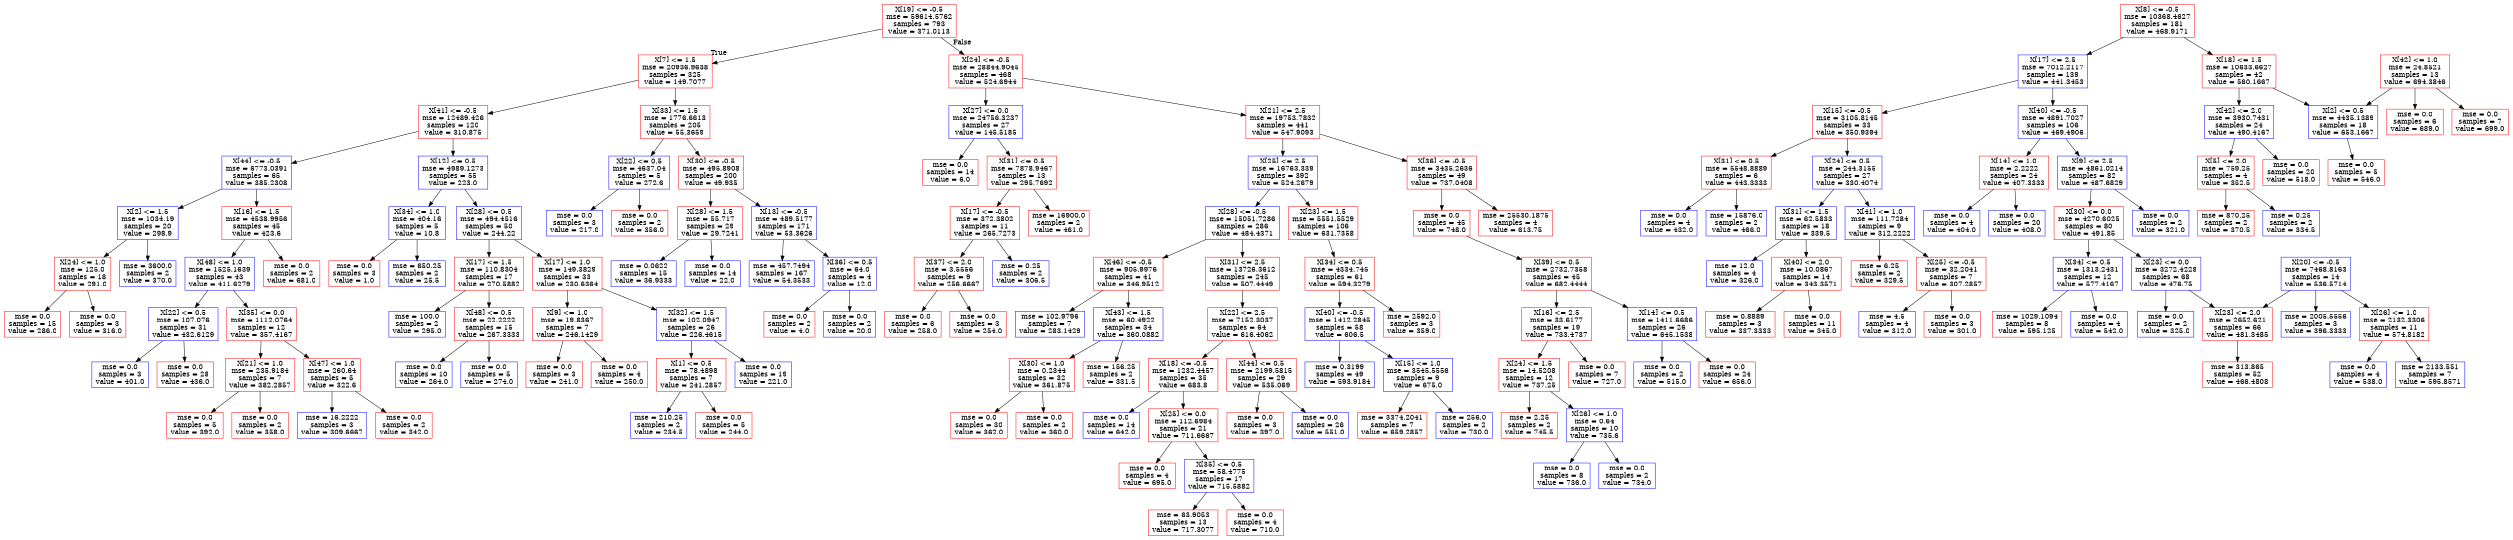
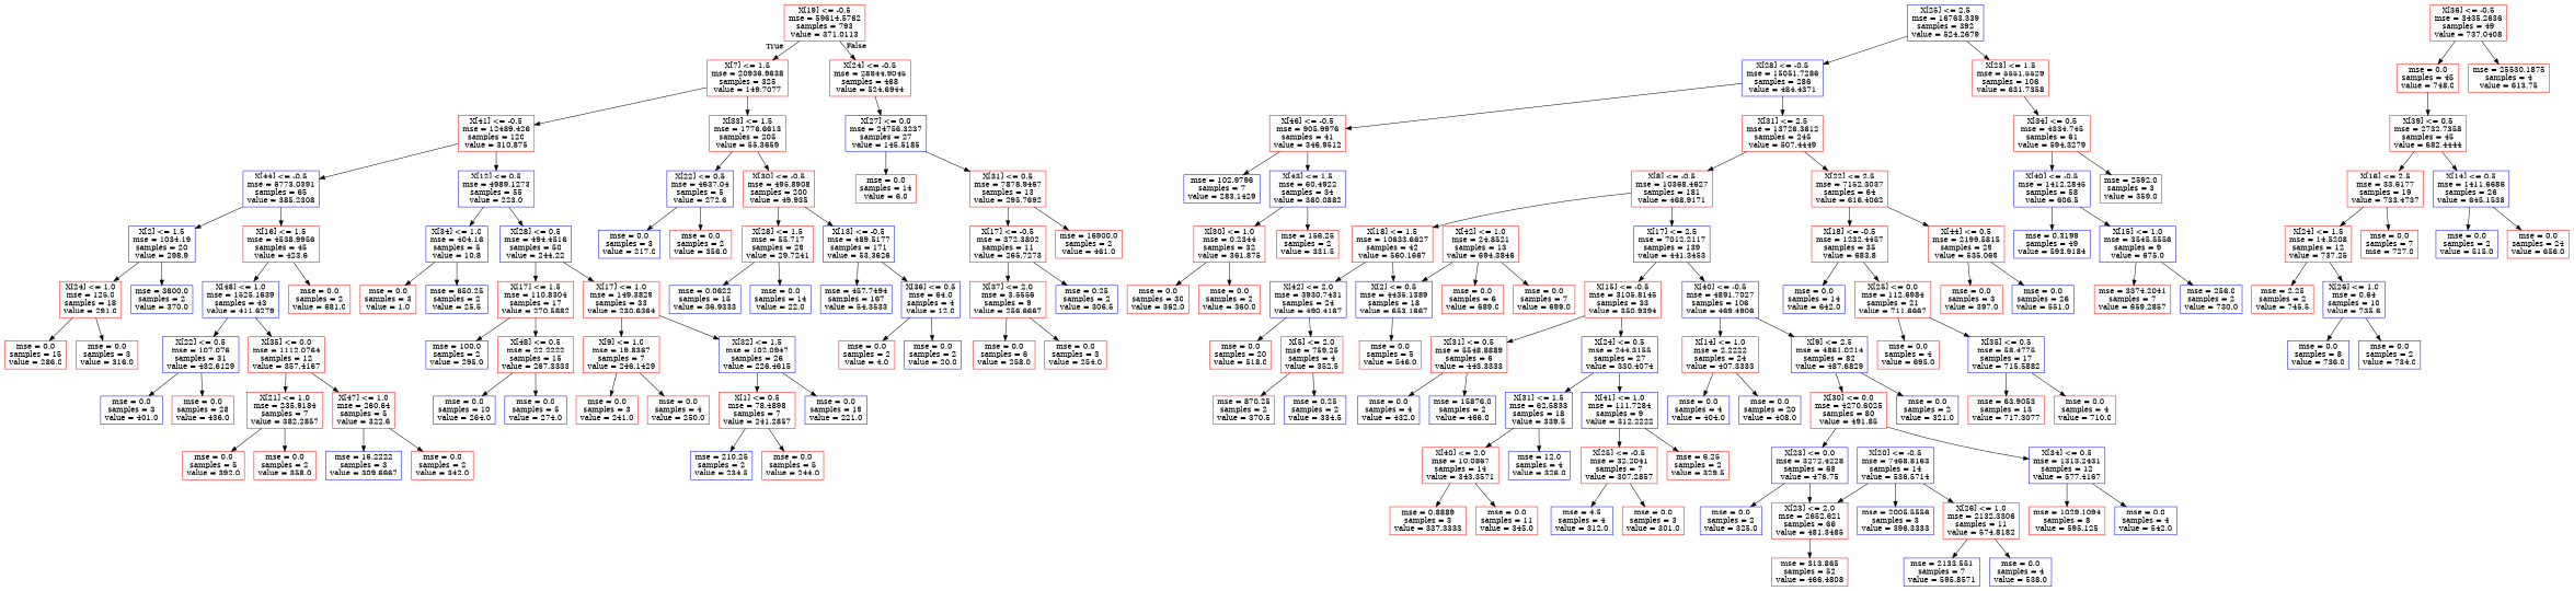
  digraph {
    node [color=red shape=box]
    n1 [label="X[19] <= -0.5\nmse = 59614.5762\nsamples = 793\nvalue = 371.0113"]
    n2 [label="X[7] <= 1.5\nmse = 20936.9638\nsamples = 325\nvalue = 149.7077"]
    n3 [label="X[24] <= -0.5\nmse = 28844.9045\nsamples = 468\nvalue = 524.6944"]
    n4 [label="X[41] <= -0.5\nmse = 12489.426\nsamples = 120\nvalue = 310.875"]
    n5 [label="X[33] <= 1.5\nmse = 1776.6613\nsamples = 205\nvalue = 55.3659"]
    n6 [color=blue label="X[27] <= 0.0\nmse = 24756.3237\nsamples = 27\nvalue = 145.5185"]
-   n7 [label="X[21] <= 2.5\nmse = 19753.7832\nsamples = 441\nvalue = 547.9093"]
    n8 [color=blue label="X[44] <= -0.5\nmse = 6773.0391\nsamples = 65\nvalue = 385.2308"]
    n9 [color=blue label="X[12] <= 0.5\nmse = 4989.1273\nsamples = 55\nvalue = 223.0"]
    n10 [color=blue label="X[22] <= 0.5\nmse = 4637.04\nsamples = 5\nvalue = 272.6"]
    n11 [label="X[30] <= -0.5\nmse = 495.8908\nsamples = 200\nvalue = 49.935"]
    n12 [color=blue label="X[2] <= 1.5\nmse = 1034.19\nsamples = 20\nvalue = 298.9"]
    n13 [label="X[16] <= 1.5\nmse = 4538.9956\nsamples = 45\nvalue = 423.6"]
    n14 [color=blue label="X[34] <= 1.0\nmse = 404.16\nsamples = 5\nvalue = 10.8"]
    n15 [color=blue label="X[28] <= 0.5\nmse = 494.4516\nsamples = 50\nvalue = 244.22"]
    n16 [label="X[24] <= 1.0\nmse = 125.0\nsamples = 18\nvalue = 291.0"]
    n17 [color=blue label="mse = 3600.0\nsamples = 2\nvalue = 370.0"]
    n18 [color=blue label="X[48] <= 1.0\nmse = 1525.1639\nsamples = 43\nvalue = 411.6279"]
    n19 [label="mse = 0.0\nsamples = 2\nvalue = 681.0"]
    n20 [label="mse = 0.0\nsamples = 15\nvalue = 286.0"]
    n21 [label="mse = 0.0\nsamples = 3\nvalue = 316.0"]
    n22 [color=blue label="X[22] <= 0.5\nmse = 107.076\nsamples = 31\nvalue = 432.6129"]
    n23 [label="X[35] <= 0.0\nmse = 1112.0764\nsamples = 12\nvalue = 357.4167"]
    n24 [color=blue label="mse = 0.0\nsamples = 3\nvalue = 401.0"]
    n25 [label="mse = 0.0\nsamples = 28\nvalue = 436.0"]
    n26 [label="X[21] <= 1.0\nmse = 235.9184\nsamples = 7\nvalue = 382.2857"]
    n27 [label="X[47] <= 1.0\nmse = 260.64\nsamples = 5\nvalue = 322.6"]
    n28 [label="mse = 0.0\nsamples = 5\nvalue = 392.0"]
    n29 [label="mse = 0.0\nsamples = 2\nvalue = 358.0"]
    n30 [color=blue label="mse = 16.2222\nsamples = 3\nvalue = 309.6667"]
    n31 [label="mse = 0.0\nsamples = 2\nvalue = 342.0"]
    n32 [label="mse = 0.0\nsamples = 3\nvalue = 1.0"]
    n33 [color=blue label="mse = 650.25\nsamples = 2\nvalue = 25.5"]
    n34 [label="X[17] <= 1.5\nmse = 110.8304\nsamples = 17\nvalue = 270.5882"]
    n35 [label="X[17] <= 1.0\nmse = 149.3829\nsamples = 33\nvalue = 230.6364"]
    n36 [color=blue label="mse = 100.0\nsamples = 2\nvalue = 295.0"]
    n37 [label="X[48] <= 0.5\nmse = 22.2222\nsamples = 15\nvalue = 267.3333"]
    n38 [label="X[9] <= 1.0\nmse = 19.8367\nsamples = 7\nvalue = 246.1429"]
    n39 [color=blue label="X[32] <= 1.5\nmse = 102.0947\nsamples = 26\nvalue = 226.4615"]
    n40 [color=blue label="mse = 0.0\nsamples = 10\nvalue = 264.0"]
    n41 [color=blue label="mse = 0.0\nsamples = 5\nvalue = 274.0"]
    n42 [label="mse = 0.0\nsamples = 3\nvalue = 241.0"]
    n43 [label="mse = 0.0\nsamples = 4\nvalue = 250.0"]
    n44 [label="X[1] <= 0.5\nmse = 78.4898\nsamples = 7\nvalue = 241.2857"]
    n45 [color=blue label="mse = 0.0\nsamples = 19\nvalue = 221.0"]
    n46 [color=blue label="mse = 210.25\nsamples = 2\nvalue = 234.5"]
    n47 [label="mse = 0.0\nsamples = 5\nvalue = 244.0"]
    n48 [color=blue label="mse = 0.0\nsamples = 3\nvalue = 217.0"]
    n49 [label="mse = 0.0\nsamples = 2\nvalue = 356.0"]
    n50 [label="X[28] <= 1.5\nmse = 55.717\nsamples = 29\nvalue = 29.7241"]
    n51 [color=blue label="X[13] <= -0.5\nmse = 489.5177\nsamples = 171\nvalue = 53.3626"]
    n52 [color=blue label="mse = 0.0622\nsamples = 15\nvalue = 36.9333"]
    n53 [color=blue label="mse = 0.0\nsamples = 14\nvalue = 22.0"]
    n54 [color=blue label="mse = 457.7494\nsamples = 167\nvalue = 54.3533"]
    n55 [color=blue label="X[36] <= 0.5\nmse = 64.0\nsamples = 4\nvalue = 12.0"]
    n56 [label="mse = 0.0\nsamples = 2\nvalue = 4.0"]
    n57 [color=blue label="mse = 0.0\nsamples = 2\nvalue = 20.0"]
    n58 [label="mse = 0.0\nsamples = 14\nvalue = 6.0"]
    n59 [label="X[31] <= 0.5\nmse = 7878.9467\nsamples = 13\nvalue = 295.7692"]
    n60 [color=blue label="X[25] <= 2.5\nmse = 16763.339\nsamples = 392\nvalue = 524.2679"]
    n61 [label="X[36] <= -0.5\nmse = 3435.2636\nsamples = 49\nvalue = 737.0408"]
    n62 [label="X[17] <= -0.5\nmse = 372.3802\nsamples = 11\nvalue = 265.7273"]
    n63 [label="mse = 16900.0\nsamples = 2\nvalue = 461.0"]
    n64 [label="X[37] <= 2.0\nmse = 3.5556\nsamples = 9\nvalue = 256.6667"]
    n65 [color=blue label="mse = 0.25\nsamples = 2\nvalue = 306.5"]
    n66 [label="mse = 0.0\nsamples = 6\nvalue = 258.0"]
    n67 [label="mse = 0.0\nsamples = 3\nvalue = 254.0"]
    n68 [color=blue label="X[28] <= -0.5\nmse = 15051.7286\nsamples = 286\nvalue = 484.4371"]
    n69 [label="X[23] <= 1.5\nmse = 5551.5529\nsamples = 106\nvalue = 631.7358"]
    n70 [label="mse = 0.0\nsamples = 45\nvalue = 748.0"]
    n71 [label="mse = 25530.1875\nsamples = 4\nvalue = 613.75"]
    n72 [label="X[46] <= -0.5\nmse = 905.9976\nsamples = 41\nvalue = 346.9512"]
    n73 [label="X[31] <= 2.5\nmse = 13726.3612\nsamples = 245\nvalue = 507.4449"]
    n74 [label="X[34] <= 0.5\nmse = 4334.745\nsamples = 61\nvalue = 594.3279"]
    n75 [color=blue label="mse = 102.9796\nsamples = 7\nvalue = 283.1429"]
    n76 [color=blue label="X[43] <= 1.5\nmse = 60.4922\nsamples = 34\nvalue = 360.0882"]
    n77 [label="X[8] <= -0.5\nmse = 10368.4627\nsamples = 181\nvalue = 468.9171"]
    n78 [label="X[22] <= 2.5\nmse = 7152.3037\nsamples = 64\nvalue = 616.4062"]
    n79 [label="X[30] <= 1.0\nmse = 0.2344\nsamples = 32\nvalue = 361.875"]
    n80 [label="mse = 156.25\nsamples = 2\nvalue = 331.5"]
    n81 [label="mse = 0.0\nsamples = 30\nvalue = 362.0"]
    n82 [label="mse = 0.0\nsamples = 2\nvalue = 360.0"]
    n83 [label="X[18] <= 1.5\nmse = 10633.6627\nsamples = 42\nvalue = 560.1667"]
    n84 [color=blue label="X[17] <= 2.5\nmse = 7012.2117\nsamples = 139\nvalue = 441.3453"]
    n85 [label="X[18] <= -0.5\nmse = 1232.4457\nsamples = 35\nvalue = 683.8"]
    n86 [label="X[44] <= 0.5\nmse = 2199.5815\nsamples = 29\nvalue = 535.069"]
    n87 [color=blue label="X[42] <= 2.0\nmse = 3930.7431\nsamples = 24\nvalue = 490.4167"]
    n88 [color=blue label="X[2] <= 0.5\nmse = 4435.1389\nsamples = 18\nvalue = 653.1667"]
    n89 [label="X[15] <= -0.5\nmse = 3105.8145\nsamples = 33\nvalue = 350.9394"]
    n90 [color=blue label="X[40] <= -0.5\nmse = 4891.7027\nsamples = 106\nvalue = 469.4906"]
    n91 [label="mse = 0.0\nsamples = 20\nvalue = 518.0"]
    n92 [label="X[5] <= 2.0\nmse = 759.25\nsamples = 4\nvalue = 352.5"]
    n93 [label="mse = 0.0\nsamples = 5\nvalue = 546.0"]
    n94 [label="mse = 870.25\nsamples = 2\nvalue = 370.5"]
    n95 [color=blue label="mse = 0.25\nsamples = 2\nvalue = 334.5"]
    n96 [label="X[42] <= 1.0\nmse = 24.8521\nsamples = 13\nvalue = 694.3846"]
    n97 [label="mse = 0.0\nsamples = 6\nvalue = 689.0"]
    n98 [label="mse = 0.0\nsamples = 7\nvalue = 699.0"]
    n99 [label="X[31] <= 0.5\nmse = 5548.8889\nsamples = 6\nvalue = 443.3333"]
    n100 [color=blue label="X[24] <= 0.5\nmse = 244.3155\nsamples = 27\nvalue = 330.4074"]
    n101 [label="X[14] <= 1.0\nmse = 2.2222\nsamples = 24\nvalue = 407.3333"]
    n102 [color=blue label="X[9] <= 2.5\nmse = 4861.0214\nsamples = 82\nvalue = 487.6829"]
    n103 [color=blue label="mse = 0.0\nsamples = 4\nvalue = 432.0"]
    n104 [color=blue label="mse = 15876.0\nsamples = 2\nvalue = 466.0"]
    n105 [color=blue label="X[31] <= 1.5\nmse = 62.5833\nsamples = 18\nvalue = 339.5"]
    n106 [color=blue label="X[41] <= 1.0\nmse = 111.7284\nsamples = 9\nvalue = 312.2222"]
    n107 [label="X[40] <= 2.0\nmse = 10.0867\nsamples = 14\nvalue = 343.3571"]
    n108 [color=blue label="mse = 12.0\nsamples = 4\nvalue = 326.0"]
    n109 [label="X[25] <= -0.5\nmse = 32.2041\nsamples = 7\nvalue = 307.2857"]
    n110 [label="mse = 6.25\nsamples = 2\nvalue = 329.5"]
    n111 [label="mse = 0.8889\nsamples = 3\nvalue = 337.3333"]
    n112 [label="mse = 0.0\nsamples = 11\nvalue = 345.0"]
    n113 [color=blue label="mse = 4.5\nsamples = 4\nvalue = 312.0"]
    n114 [label="mse = 0.0\nsamples = 3\nvalue = 301.0"]
    n115 [color=blue label="mse = 0.0\nsamples = 4\nvalue = 404.0"]
    n116 [color=blue label="mse = 0.0\nsamples = 20\nvalue = 408.0"]
    n117 [label="X[30] <= 0.0\nmse = 4270.6025\nsamples = 80\nvalue = 491.85"]
    n118 [color=blue label="mse = 0.0\nsamples = 2\nvalue = 321.0"]
    n119 [color=blue label="X[23] <= 0.0\nmse = 3272.4228\nsamples = 68\nvalue = 476.75"]
    n120 [color=blue label="X[34] <= 0.5\nmse = 1313.2431\nsamples = 12\nvalue = 577.4167"]
    n121 [color=blue label="mse = 0.0\nsamples = 2\nvalue = 325.0"]
    n122 [label="X[23] <= 2.0\nmse = 2652.621\nsamples = 66\nvalue = 481.3485"]
    n123 [label="mse = 1029.1094\nsamples = 8\nvalue = 595.125"]
    n124 [color=blue label="mse = 0.0\nsamples = 4\nvalue = 542.0"]
    n125 [label="mse = 313.865\nsamples = 52\nvalue = 466.4808"]
    n126 [color=blue label="X[20] <= -0.5\nmse = 7468.8163\nsamples = 14\nvalue = 536.5714"]
    n127 [color=blue label="mse = 2005.5556\nsamples = 3\nvalue = 396.3333"]
    n128 [label="X[26] <= 1.0\nmse = 2132.3306\nsamples = 11\nvalue = 574.8182"]
    n129 [color=blue label="mse = 2133.551\nsamples = 7\nvalue = 595.8571"]
    n130 [color=blue label="mse = 0.0\nsamples = 4\nvalue = 538.0"]
    n131 [color=blue label="mse = 0.0\nsamples = 14\nvalue = 642.0"]
    n132 [label="X[25] <= 0.0\nmse = 112.6984\nsamples = 21\nvalue = 711.6667"]
    n133 [label="mse = 0.0\nsamples = 3\nvalue = 397.0"]
    n134 [color=blue label="mse = 0.0\nsamples = 26\nvalue = 551.0"]
    n135 [label="mse = 0.0\nsamples = 4\nvalue = 695.0"]
    n136 [color=blue label="X[35] <= 0.5\nmse = 58.4775\nsamples = 17\nvalue = 715.5882"]
    n137 [label="mse = 63.9053\nsamples = 13\nvalue = 717.3077"]
    n138 [label="mse = 0.0\nsamples = 4\nvalue = 710.0"]
    n139 [color=blue label="X[40] <= -0.5\nmse = 1412.2845\nsamples = 58\nvalue = 606.5"]
    n140 [label="mse = 2592.0\nsamples = 3\nvalue = 359.0"]
    n141 [label="X[39] <= 0.5\nmse = 2732.7358\nsamples = 45\nvalue = 682.4444"]
    n142 [label="X[16] <= 2.5\nmse = 33.6177\nsamples = 19\nvalue = 733.4737"]
    n143 [color=blue label="X[14] <= 0.5\nmse = 1411.6686\nsamples = 26\nvalue = 645.1538"]
    n144 [color=blue label="mse = 0.3199\nsamples = 49\nvalue = 593.9184"]
    n145 [color=blue label="X[15] <= 1.0\nmse = 3545.5556\nsamples = 9\nvalue = 675.0"]
    n146 [label="mse = 3374.2041\nsamples = 7\nvalue = 659.2857"]
    n147 [color=blue label="mse = 256.0\nsamples = 2\nvalue = 730.0"]
    n148 [label="X[24] <= 1.5\nmse = 14.5208\nsamples = 12\nvalue = 737.25"]
-   n149 [label="mse = 0.0\nsamples = 7\nvalue = 727.0"]
+   n149 [label="mse = 0.0\nsamples = 7\nmse = 727.0"]
    n150 [color=blue label="mse = 0.0\nsamples = 2\nvalue = 515.0"]
    n151 [label="mse = 0.0\nsamples = 24\nvalue = 656.0"]
    n152 [label="mse = 2.25\nsamples = 2\nvalue = 745.5"]
    n153 [color=blue label="X[26] <= 1.0\nmse = 0.64\nsamples = 10\nvalue = 735.6"]
    n154 [color=blue label="mse = 0.0\nsamples = 8\nvalue = 736.0"]
    n155 [color=blue label="mse = 0.0\nsamples = 2\nvalue = 734.0"]
    n1 -> n2 [headlabel=True labelangle=45 labeldistance=2.5]
    n1 -> n3 [headlabel=False labelangle=-45 labeldistance=2.5]
    n2 -> n4
    n2 -> n5
    n3 -> n6
-   n3 -> n7
    n4 -> n8
    n4 -> n9
    n5 -> n10
    n5 -> n11
    n6 -> n58
    n6 -> n59
-   n7 -> n60
-   n7 -> n61
    n8 -> n12
    n8 -> n13
    n9 -> n14
    n9 -> n15
    n10 -> n48
    n10 -> n49
    n11 -> n50
    n11 -> n51
    n12 -> n16
    n12 -> n17
    n13 -> n18
    n13 -> n19
    n14 -> n32
    n14 -> n33
    n15 -> n34
    n15 -> n35
    n16 -> n20
    n16 -> n21
    n18 -> n22
    n18 -> n23
    n22 -> n24
    n22 -> n25
    n23 -> n26
    n23 -> n27
    n26 -> n28
    n26 -> n29
    n27 -> n30
    n27 -> n31
    n34 -> n36
    n34 -> n37
    n35 -> n38
    n35 -> n39
    n37 -> n40
    n37 -> n41
    n38 -> n42
    n38 -> n43
    n39 -> n44
    n39 -> n45
    n44 -> n46
    n44 -> n47
    n50 -> n52
    n50 -> n53
    n51 -> n54
    n51 -> n55
    n55 -> n56
    n55 -> n57
    n59 -> n62
    n59 -> n63
    n60 -> n68
    n60 -> n69
    n61 -> n70
    n61 -> n71
    n62 -> n64
    n62 -> n65
    n64 -> n66
    n64 -> n67
    n68 -> n72
    n68 -> n73
    n69 -> n74
    n70 -> n141
    n72 -> n75
    n72 -> n76
+   n73 -> n77
    n73 -> n78
    n74 -> n139
    n74 -> n140
    n76 -> n79
    n76 -> n80
    n77 -> n83
    n77 -> n84
    n78 -> n85
    n78 -> n86
    n79 -> n81
    n79 -> n82
    n83 -> n87
    n83 -> n88
    n84 -> n89
    n84 -> n90
    n85 -> n131
    n85 -> n132
    n86 -> n133
    n86 -> n134
    n87 -> n91
    n87 -> n92
    n88 -> n93
    n89 -> n99
    n89 -> n100
    n90 -> n101
    n90 -> n102
    n92 -> n94
    n92 -> n95
    n96 -> n88
    n96 -> n97
    n96 -> n98
    n99 -> n103
    n99 -> n104
    n100 -> n105
    n100 -> n106
    n101 -> n115
    n101 -> n116
    n102 -> n117
    n102 -> n118
    n105 -> n107
    n105 -> n108
    n106 -> n109
    n106 -> n110
    n107 -> n111
    n107 -> n112
    n109 -> n113
    n109 -> n114
    n117 -> n119
    n117 -> n120
    n119 -> n121
    n119 -> n122
    n120 -> n123
    n120 -> n124
    n122 -> n125
    n126 -> n122
    n126 -> n127
    n126 -> n128
    n128 -> n129
    n128 -> n130
    n132 -> n135
    n132 -> n136
    n136 -> n137
    n136 -> n138
    n139 -> n144
    n139 -> n145
    n141 -> n142
    n141 -> n143
    n142 -> n148
    n142 -> n149
    n143 -> n150
    n143 -> n151
    n145 -> n146
    n145 -> n147
    n148 -> n152
    n148 -> n153
    n153 -> n154
    n153 -> n155
  }
